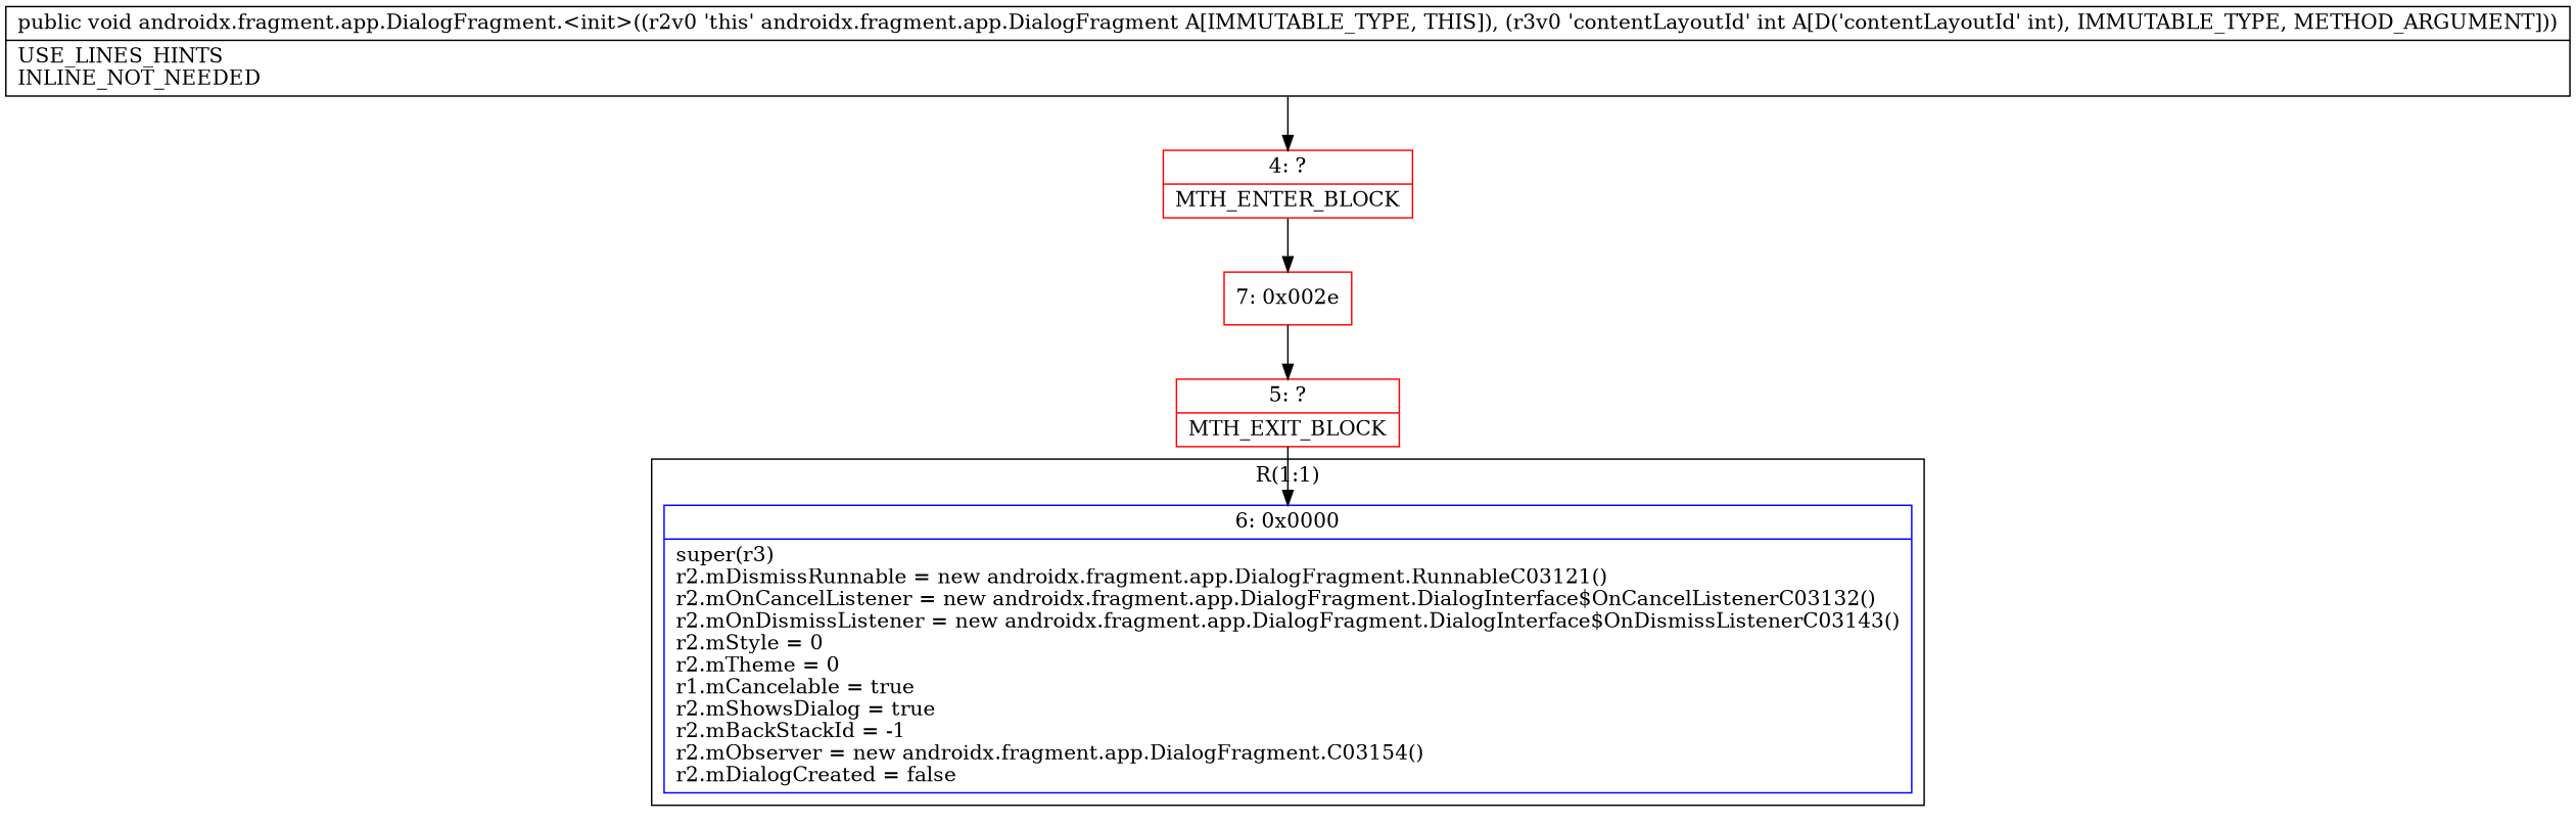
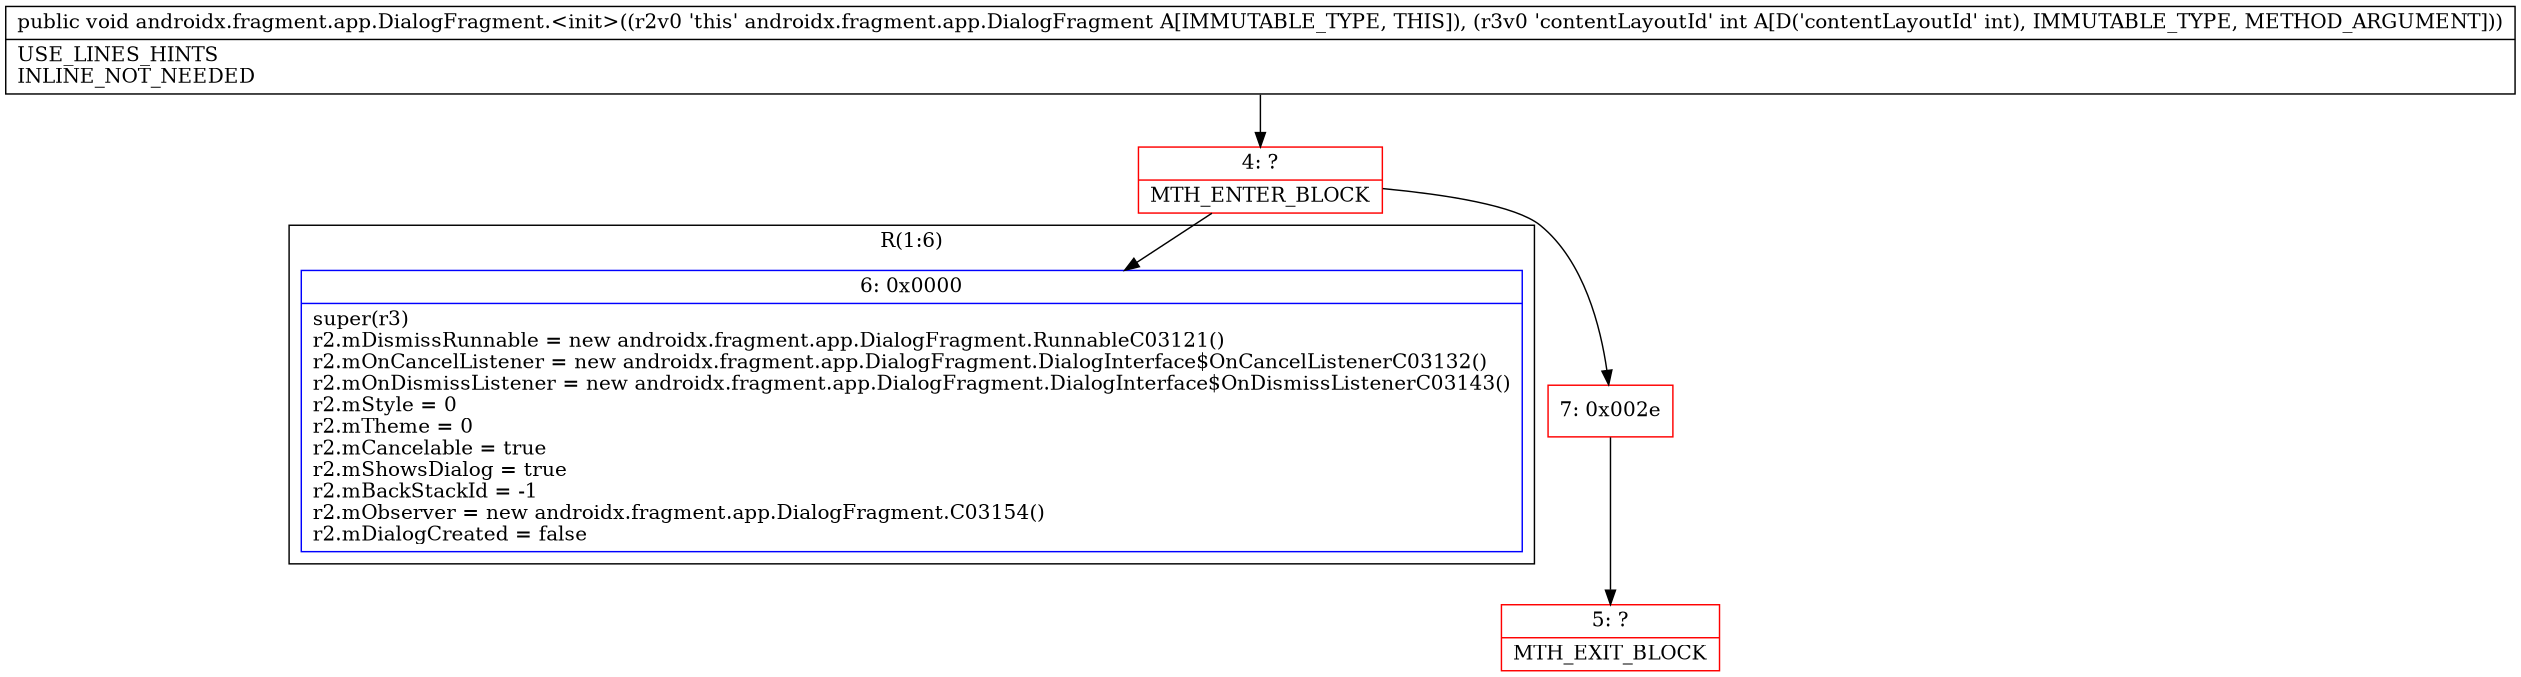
  digraph {
    node [color=red shape=record]
-   n1 [color=blue label="{6\:\ 0x0000|super(r3)\lr2.mDismissRunnable = new androidx.fragment.app.DialogFragment.RunnableC03121()\lr2.mOnCancelListener = new androidx.fragment.app.DialogFragment.DialogInterface$OnCancelListenerC03132()\lr2.mOnDismissListener = new androidx.fragment.app.DialogFragment.DialogInterface$OnDismissListenerC03143()\lr2.mStyle = 0\lr2.mTheme = 0\lr1.mCancelable = true\lr2.mShowsDialog = true\lr2.mBackStackId = \-1\lr2.mObserver = new androidx.fragment.app.DialogFragment.C03154()\lr2.mDialogCreated = false\l}"]
+   n1 [color=blue label="{6\:\ 0x0000|super(r3)\lr2.mDismissRunnable = new androidx.fragment.app.DialogFragment.RunnableC03121()\lr2.mOnCancelListener = new androidx.fragment.app.DialogFragment.DialogInterface$OnCancelListenerC03132()\lr2.mOnDismissListener = new androidx.fragment.app.DialogFragment.DialogInterface$OnDismissListenerC03143()\lr2.mStyle = 0\lr2.mTheme = 0\lr2.mCancelable = true\lr2.mShowsDialog = true\lr2.mBackStackId = \-1\lr2.mObserver = new androidx.fragment.app.DialogFragment.C03154()\lr2.mDialogCreated = false\l}"]
    n2 [label="{7\:\ 0x002e}"]
    n3 [label="{5\:\ ?|MTH_EXIT_BLOCK\l}"]
    n4 [label="{4\:\ ?|MTH_ENTER_BLOCK\l}"]
    n5 [label="{public void androidx.fragment.app.DialogFragment.\<init\>((r2v0 'this' androidx.fragment.app.DialogFragment A[IMMUTABLE_TYPE, THIS]), (r3v0 'contentLayoutId' int A[D('contentLayoutId' int), IMMUTABLE_TYPE, METHOD_ARGUMENT]))  | USE_LINES_HINTS\lINLINE_NOT_NEEDED\l}" color=""]
    subgraph cluster_1 {
-     label="R(1:1)"
+     label="R(1:6)"
      n1
    }
    n2 -> n3
-   n3 -> n1
+   n4 -> n1
    n4 -> n2
    n5 -> n4
  }
